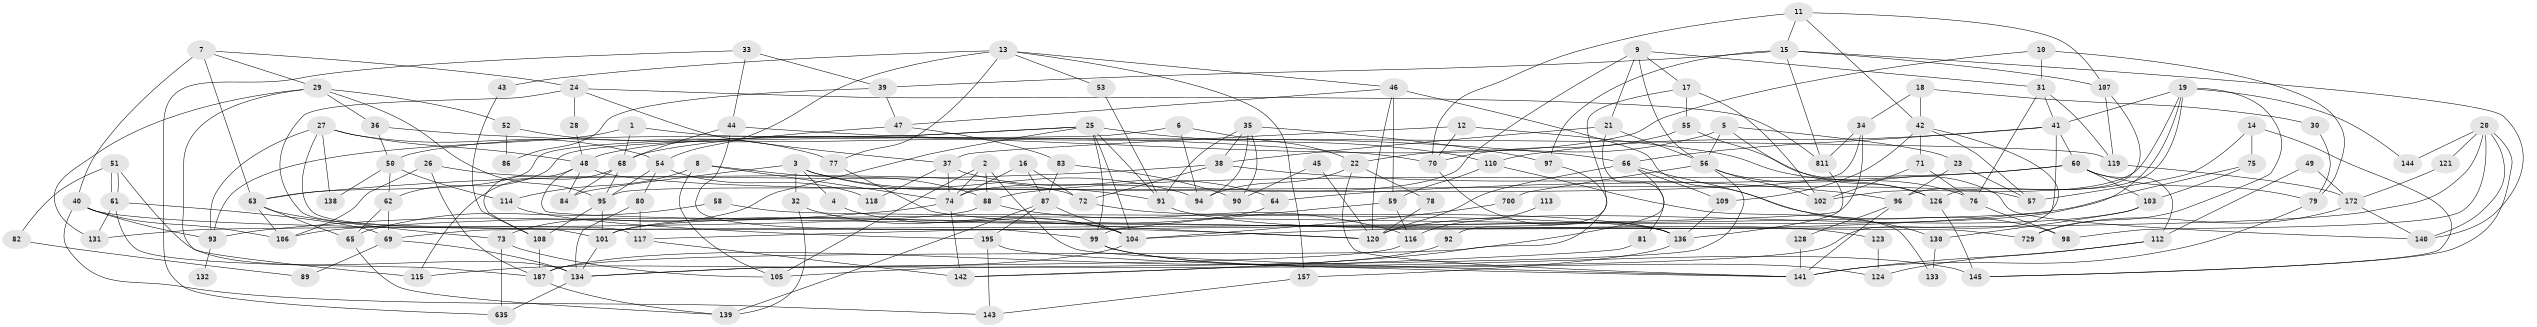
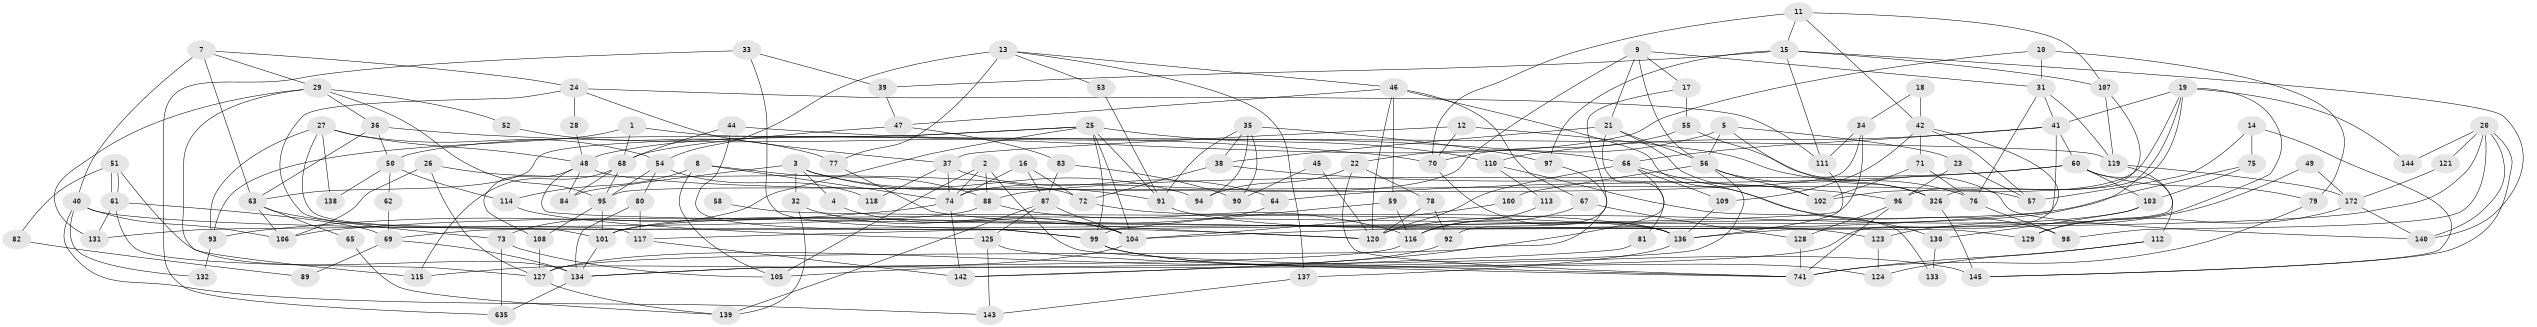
  graph {
    fontname="DejaVu Sans Mono"
    node [color=gray90 fontname="DejaVu Sans Mono" style=filled]
    edge [fontname="DejaVu Sans Mono"]
    1
    68
    93
    119
    84
    95
    115
    132
    n9 [label=172]
    136
    2
    74
    88
    105
-   141
+   141 [label=741]
    142
    131
    116
    3
    4
    32
    91
    94
    104
    139
    123
    5
    22
    23
    56
-   126
+   126 [label=326]
    78
    57
    96
    102
-   100 [label=700]
+   100
    145
-   6
    62
    69
    65
    7
    24
    29
    40
    63
    37
-   111 [label=811]
+   111
    101
    28
    36
    52
    106
    120
    143
    73
    8
    114
-   125 [label=195]
+   125
    9
    17
    21
    31
    55
    92
    38
    81
    76
    41
    10
    48
    79
-   129 [label=729]
+   129
    108
    11
    15
    42
    70
    107
    39
    97
    140
    71
    109
    134
    12
    64
    118
    98
    13
-   43
    46
    53
    54
    77
-   137 [label=157]
+   137
    47
    59
+   67
    130
    80
    14
    75
    103
-   86
    16
    72
    87
-   127 [label=187]
+   127
    18
-   30
    34
    117
    19
    144
    110
    60
    66
    128
    20
    121
    25
    50
    99
    138
    n126 [label=635]
    124
    113
    133
    26
    27
    33
    44
    35
    90
    83
    112
    89
    45
    49
    51
    61
    82
    58
    1 -- 68
    1 -- 93
    1 -- 119
    68 -- 84
    68 -- 95
    68 -- 115
    93 -- 132
    119 -- n9
+   119 -- 136
    95 -- 101
    95 -- 108
    n9 -- 129
    n9 -- 140
    136 -- 137
    2 -- 74
    2 -- 88
    2 -- 105
    2 -- 141
    74 -- 93
    74 -- 142
    88 -- 131
    88 -- 116
    116 -- 134
    3 -- 84
    3 -- 4
    3 -- 32
    3 -- 91
    3 -- 94
    4 -- 104
    32 -- 104
    32 -- 139
    91 -- 123
    104 -- 115
    123 -- 124
    5 -- 22
    5 -- 23
    5 -- 56
    5 -- 126
    22 -- 141
    22 -- 94
    22 -- 78
    23 -- 57
    23 -- 96
    56 -- 105
    56 -- 126
    56 -- 102
    56 -- 100
    126 -- 145
    78 -- 120
+   78 -- 92
    96 -- 141
    96 -- 128
    100 -- 104
-   6 -- 94
-   6 -- 22
-   6 -- 62
    62 -- 69
-   62 -- 65
    69 -- 134
    69 -- 89
    65 -- 139
    7 -- 24
    7 -- 29
    7 -- 40
    7 -- 63
    24 -- 37
    24 -- 111
    24 -- 101
    24 -- 28
    29 -- 95
    29 -- 115
    29 -- 131
    29 -- 36
    29 -- 52
-   40 -- 93
+   40 -- 132
    40 -- 106
    40 -- 120
    40 -- 143
    63 -- 65
    63 -- 106
    63 -- 73
    37 -- 74
    37 -- 64
    37 -- 118
    111 -- 136
    101 -- 134
    28 -- 48
    36 -- 70
    36 -- 50
    52 -- 77
-   52 -- 86
    73 -- 105
    73 -- n126
    8 -- 74
    8 -- 88
    8 -- 105
    8 -- 114
    114 -- 125
    125 -- 141
    125 -- 143
    9 -- 74
    9 -- 56
    9 -- 17
    9 -- 21
    9 -- 31
    17 -- 55
    17 -- 92
    21 -- 56
-   17 -- 102
+   21 -- 102
    21 -- 38
    21 -- 81
    31 -- 119
    31 -- 76
    31 -- 41
    55 -- 70
    55 -- 140
    92 -- 127
    38 -- 96
-   38 -- 63
+   36 -- 63
    38 -- 72
    81 -- 142
    76 -- 98
    41 -- 69
    41 -- 110
    41 -- 60
    41 -- 66
    10 -- 31
    10 -- 48
    10 -- 79
    48 -- 84
    48 -- 57
    48 -- 129
    48 -- 108
    79 -- 141
    108 -- 127
    11 -- 15
    11 -- 42
    11 -- 70
    11 -- 107
    15 -- 111
    15 -- 107
    15 -- 39
    15 -- 97
    15 -- 140
    42 -- 57
    42 -- 71
    42 -- 109
    42 -- 134
    70 -- 136
    107 -- 119
    107 -- 126
    39 -- 47
-   39 -- 86
    97 -- 142
    71 -- 102
    71 -- 76
    109 -- 136
    134 -- n126
    12 -- 37
    12 -- 76
    12 -- 70
    64 -- 101
-   13 -- 43
    13 -- 46
    13 -- 53
    13 -- 54
    13 -- 77
    13 -- 137
-   43 -- 108
    46 -- 120
    46 -- 47
    46 -- 59
+   46 -- 67
    46 -- 130
    53 -- 91
    54 -- 95
    54 -- 118
    54 -- 80
    77 -- 120
    137 -- 143
    47 -- 68
    47 -- 83
    59 -- 116
    59 -- 99
+   67 -- 116
+   67 -- 128
    130 -- 133
    80 -- 134
    80 -- 117
    14 -- 57
    14 -- 145
    14 -- 75
    75 -- 106
    75 -- 103
    103 -- 120
    103 -- 130
    16 -- 74
    16 -- 72
    16 -- 87
    72 -- 136
    87 -- 104
    87 -- 139
    87 -- 125
    127 -- 139
    18 -- 42
-   18 -- 30
    18 -- 34
-   30 -- 79
    34 -- 95
    34 -- 111
    34 -- 117
    117 -- 142
    19 -- 96
    19 -- 102
    19 -- 101
    19 -- 41
    19 -- 129
    19 -- 144
-   110 -- 59
+   110 -- 113
    110 -- 133
    60 -- 88
    60 -- 79
    60 -- 64
    60 -- 103
    60 -- 112
    66 -- 120
    66 -- 109
    66 -- 98
    66 -- 127
    128 -- 141
    20 -- 104
    20 -- 145
    20 -- 140
    20 -- 98
    20 -- 144
    20 -- 121
    121 -- n9
    25 -- 91
    25 -- 104
    25 -- 63
    25 -- 73
    25 -- 110
    25 -- 50
    25 -- 99
    50 -- 62
    50 -- 114
    50 -- 138
    99 -- 145
    99 -- 124
    113 -- 116
    26 -- 106
    26 -- 72
    26 -- 127
    27 -- 93
    27 -- 48
    27 -- 54
    27 -- 117
    27 -- 138
    33 -- 39
    33 -- n126
-   33 -- 44
+   33 -- 99
    44 -- 68
    44 -- 66
    44 -- 99
    35 -- 91
    35 -- 94
    35 -- 38
    35 -- 97
    35 -- 90
    83 -- 87
    83 -- 90
    112 -- 141
    112 -- 124
    45 -- 120
    45 -- 90
    49 -- n9
-   49 -- 112
+   49 -- 123
    51 -- 134
    51 -- 61
    51 -- 61
    51 -- 82
    61 -- 131
    61 -- 69
    61 -- 127
    82 -- 89
    58 -- 136
-   58 -- 65
  }
